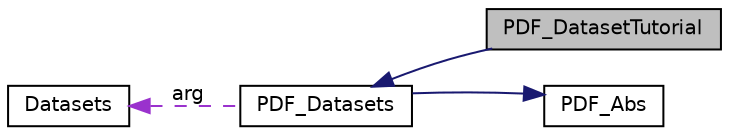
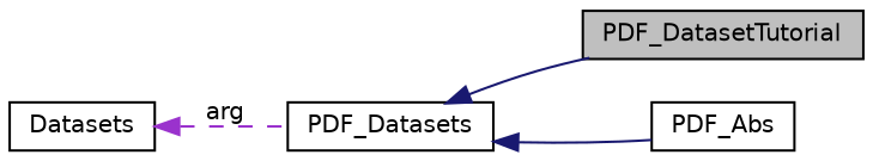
  digraph {
    rankdir=LR
    node [color=black fillcolor=white fontname=Helvetica fontsize=10 shape=record style=filled]
    edge [color=midnightblue dir=back fontname=Helvetica fontsize=10 labelfontname=Helvetica labelfontsize=10 style=solid]
    n1 [fillcolor=grey75 fontcolor=black height=0.2 label=PDF_DatasetTutorial width=0.4]
    n2 [height=0.2 label=PDF_Datasets width=0.4]
    n3 [height=0.2 label=PDF_Abs width=0.4]
    n4 [height=0.2 label=Datasets width=0.4]
    n2 -> n1
-   n3 -> n2
+   n2 -> n3
    n4 -> n2 [color=darkorchid3 label=" arg" style=dashed]
  }
